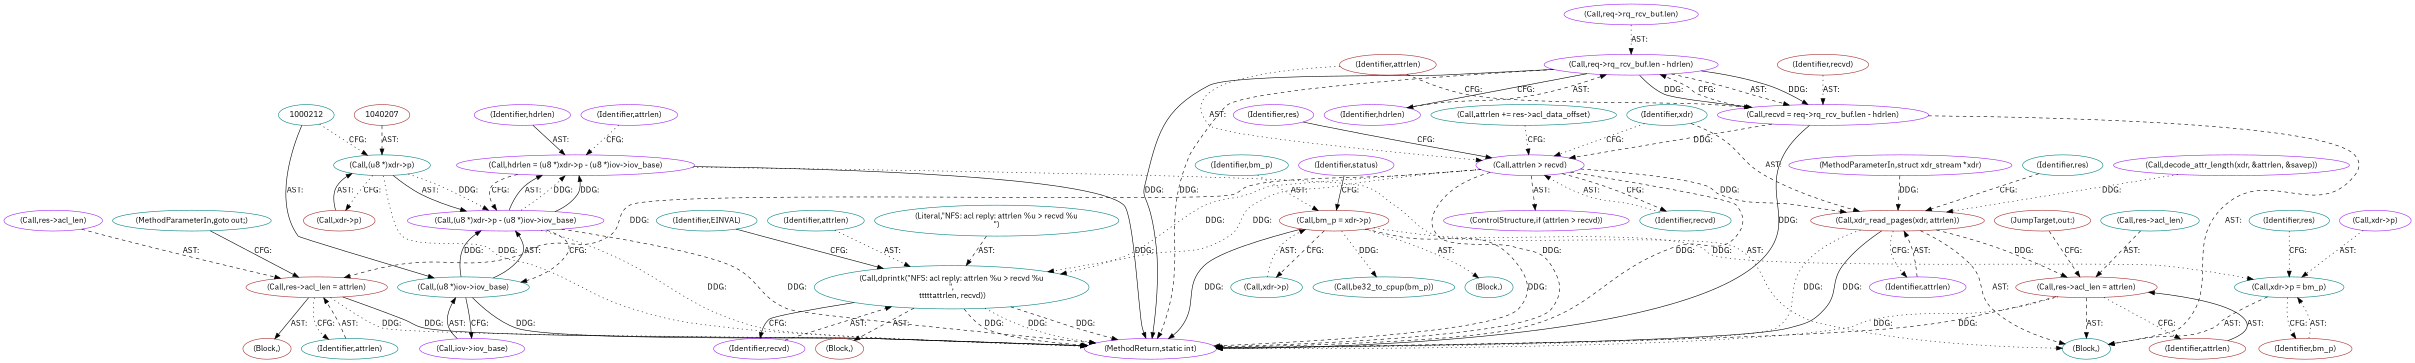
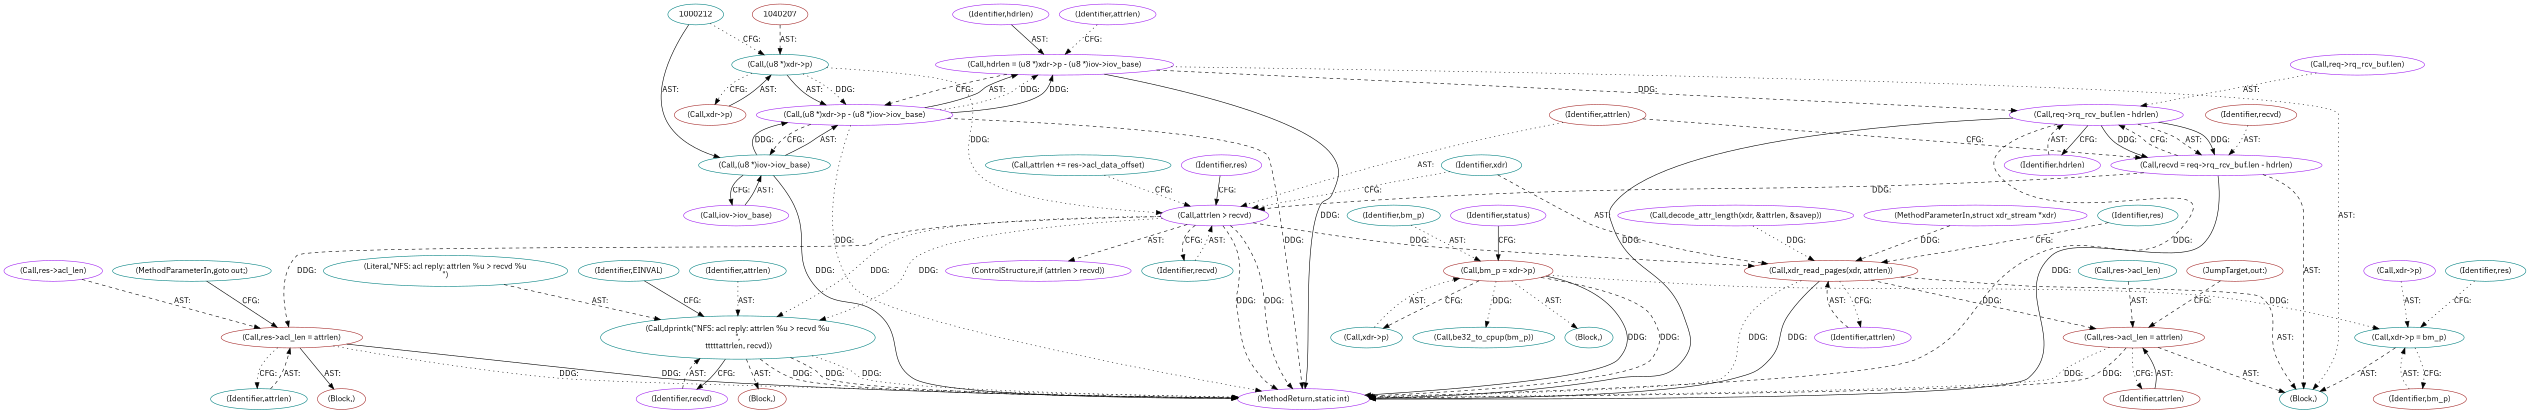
  digraph {
    fontname="IBM Plex Sans"
    node [color=teal fontname="IBM Plex Sans"]
    edge [fontname="IBM Plex Sans" style=dashed]
    n1 [color=purple label="(Call,req->rq_rcv_buf.len - hdrlen)"]
    n2 [color=purple label="(Call,recvd = req->rq_rcv_buf.len - hdrlen)"]
    n3 [color=purple label="(MethodReturn,static int)"]
    n4 [color=purple label="(Identifier,hdrlen)"]
    n5 [label="(Block,)"]
    n6 [color=purple label="(Call,attrlen > recvd)"]
    n7 [color=purple label="(Call,hdrlen = (u8 *)xdr->p - (u8 *)iov->iov_base)"]
    n8 [color=purple label="(Call,(u8 *)xdr->p - (u8 *)iov->iov_base)"]
    n9 [label="(Call,(u8 *)iov->iov_base)"]
    n10 [color=purple label="(Call,iov->iov_base)"]
    n11 [label="(Call,(u8 *)xdr->p)"]
    n12 [color=brown label="(Call,xdr->p)"]
    n13 [label="(Call,xdr->p = bm_p)"]
    n14 [color=brown label="(Identifier,bm_p)"]
    n15 [color=brown label="(Call,bm_p = xdr->p)"]
    n16 [label="(Call,be32_to_cpup(bm_p))"]
    n17 [label="(Block,)"]
    n18 [label="(Call,xdr->p)"]
    n19 [color=brown label="(Call,res->acl_len = attrlen)"]
    n20 [label="(Call,dprintk(\"NFS: acl reply: attrlen %u > recvd %u\n\",\n \t\t\t\t\tattrlen, recvd))"]
    n21 [color=brown label="(Call,xdr_read_pages(xdr, attrlen))"]
    n22 [color=purple label="(ControlStructure,if (attrlen > recvd))"]
    n23 [label="(Identifier,recvd)"]
    n24 [color=brown label="(Block,)"]
    n25 [label="(Identifier,attrlen)"]
    n26 [color=purple label="(Identifier,recvd)"]
    n27 [color=brown label="(Block,)"]
    n28 [color=brown label="(Call,res->acl_len = attrlen)"]
    n29 [color=purple label="(Identifier,attrlen)"]
    n30 [color=brown label="(Identifier,attrlen)"]
    n31 [label="(Literal,\"NFS: acl reply: attrlen %u > recvd %u\n\")"]
    n32 [color=brown label="(JumpTarget,out:)"]
    n33 [label="(MethodParameterIn,goto out;)"]
    n34 [label="(Identifier,bm_p)"]
    n35 [color=purple label="(Identifier,hdrlen)"]
    n36 [color=purple label="(Identifier,status)"]
    n37 [color=purple label="(Call,res->acl_len)"]
    n38 [color=brown label="(Identifier,attrlen)"]
    n39 [label="(Identifier,xdr)"]
    n40 [label="(Identifier,EINVAL)"]
    n41 [color=purple label="(Call,xdr->p)"]
    n42 [label="(Identifier,res)"]
    n43 [label="(Call,attrlen += res->acl_data_offset)"]
    n44 [color=purple label="(Identifier,res)"]
    n45 [color=purple label="(Call,req->rq_rcv_buf.len)"]
    n46 [color=brown label="(Identifier,recvd)"]
    n47 [label="(Identifier,res)"]
    n48 [color=purple label="(Identifier,attrlen)"]
    n49 [label="(Call,res->acl_len)"]
    n50 [label="(Identifier,attrlen)"]
    n51 [color=purple label="(Call,decode_attr_length(xdr, &attrlen, &savep))"]
    n52 [color=purple label="(MethodParameterIn,struct xdr_stream *xdr)"]
    n53 [color=brown label=1040207]
    1000212
    n1 -> n2 [label="AST: "]
    n1 -> n2 [label="DDG: " style=solid]
    n1 -> n2 [label="DDG: " style=solid]
    n1 -> n3 [label="DDG: " style=solid]
    n1 -> n3 [label="DDG: "]
    n1 -> n4 [label="CFG: " style=solid]
    n2 -> n1 [label="CFG: "]
    n2 -> n3 [label="DDG: " style=solid]
    n2 -> n5 [label="AST: "]
    n2 -> n6 [label="DDG: "]
    n4 -> n1 [label="AST: "]
    n6 -> n3 [label="DDG: "]
    n6 -> n3 [label="DDG: "]
    n6 -> n19 [label="DDG: "]
    n6 -> n20 [label="DDG: " style=dotted]
    n6 -> n20 [label="DDG: " style=dotted]
    n6 -> n21 [label="DDG: "]
    n6 -> n22 [label="AST: "]
    n6 -> n23 [label="CFG: "]
+   n7 -> n1 [label="DDG: "]
    n7 -> n3 [label="DDG: " style=solid]
    n7 -> n5 [label="AST: " style=dotted]
    n7 -> n8 [label="CFG: "]
    n8 -> n3 [label="DDG: " style=dotted]
    n8 -> n3 [label="DDG: "]
    n8 -> n7 [label="AST: " style=solid]
    n8 -> n7 [label="DDG: " style=dotted]
    n8 -> n7 [label="DDG: " style=solid]
    n8 -> n9 [label="CFG: "]
    n9 -> n3 [label="DDG: " style=solid]
    n9 -> n8 [label="AST: " style=solid]
    n9 -> n8 [label="DDG: " style=solid]
    n9 -> n10 [label="CFG: " style=solid]
    n10 -> n9 [label="AST: " style=solid]
-   n11 -> n3 [label="DDG: " style=dotted]
+   n11 -> n6 [label="DDG: " style=dotted]
    n11 -> n8 [label="AST: " style=solid]
    n11 -> n8 [label="DDG: " style=dotted]
    n11 -> n12 [label="CFG: " style=dotted]
    n12 -> n11 [label="AST: " style=solid]
    n13 -> n5 [label="AST: "]
    n13 -> n14 [label="CFG: " style=dotted]
    n14 -> n13 [label="AST: " style=dotted]
    n15 -> n3 [label="DDG: " style=solid]
    n15 -> n3 [label="DDG: "]
    n15 -> n13 [label="DDG: " style=dotted]
    n15 -> n16 [label="DDG: " style=dotted]
    n15 -> n17 [label="AST: " style=dotted]
    n15 -> n18 [label="CFG: "]
    n18 -> n15 [label="AST: " style=dotted]
    n19 -> n3 [label="DDG: " style=dotted]
    n19 -> n3 [label="DDG: " style=solid]
    n19 -> n24 [label="AST: " style=solid]
    n19 -> n25 [label="CFG: " style=dotted]
    n20 -> n3 [label="DDG: " style=dotted]
    n20 -> n3 [label="DDG: "]
    n20 -> n3 [label="DDG: "]
    n20 -> n26 [label="CFG: " style=solid]
    n20 -> n27 [label="AST: "]
    n21 -> n3 [label="DDG: " style=dotted]
    n21 -> n3 [label="DDG: " style=solid]
    n21 -> n5 [label="AST: "]
    n21 -> n28 [label="DDG: "]
    n21 -> n29 [label="CFG: " style=dotted]
    n23 -> n6 [label="AST: " style=dotted]
    n25 -> n19 [label="AST: "]
    n26 -> n20 [label="AST: "]
    n28 -> n3 [label="DDG: "]
    n28 -> n3 [label="DDG: " style=dotted]
    n28 -> n5 [label="AST: "]
    n28 -> n30 [label="CFG: " style=dotted]
    n29 -> n21 [label="AST: "]
    n30 -> n28 [label="AST: " style=solid]
    n31 -> n20 [label="AST: "]
    n32 -> n28 [label="CFG: "]
    n33 -> n19 [label="CFG: " style=solid]
    n34 -> n15 [label="AST: " style=dotted]
    n35 -> n7 [label="AST: " style=solid]
    n36 -> n15 [label="CFG: " style=solid]
    n37 -> n19 [label="AST: "]
    n38 -> n2 [label="CFG: "]
    n38 -> n6 [label="AST: " style=dotted]
    n39 -> n6 [label="CFG: " style=dotted]
    n39 -> n21 [label="AST: "]
    n40 -> n20 [label="CFG: " style=solid]
    n41 -> n13 [label="AST: " style=dotted]
    n42 -> n21 [label="CFG: "]
    n43 -> n6 [label="CFG: " style=dotted]
    n44 -> n6 [label="CFG: " style=solid]
    n45 -> n1 [label="AST: " style=dotted]
    n46 -> n2 [label="AST: " style=dotted]
    n47 -> n13 [label="CFG: " style=dotted]
    n48 -> n7 [label="CFG: " style=dotted]
    n49 -> n28 [label="AST: "]
    n50 -> n20 [label="AST: " style=dotted]
    n51 -> n21 [label="DDG: " style=dotted]
    n52 -> n21 [label="DDG: "]
    n53 -> n11 [label="AST: "]
    1000212 -> n9 [label="AST: " style=solid]
    1000212 -> n11 [label="CFG: " style=dotted]
  }
